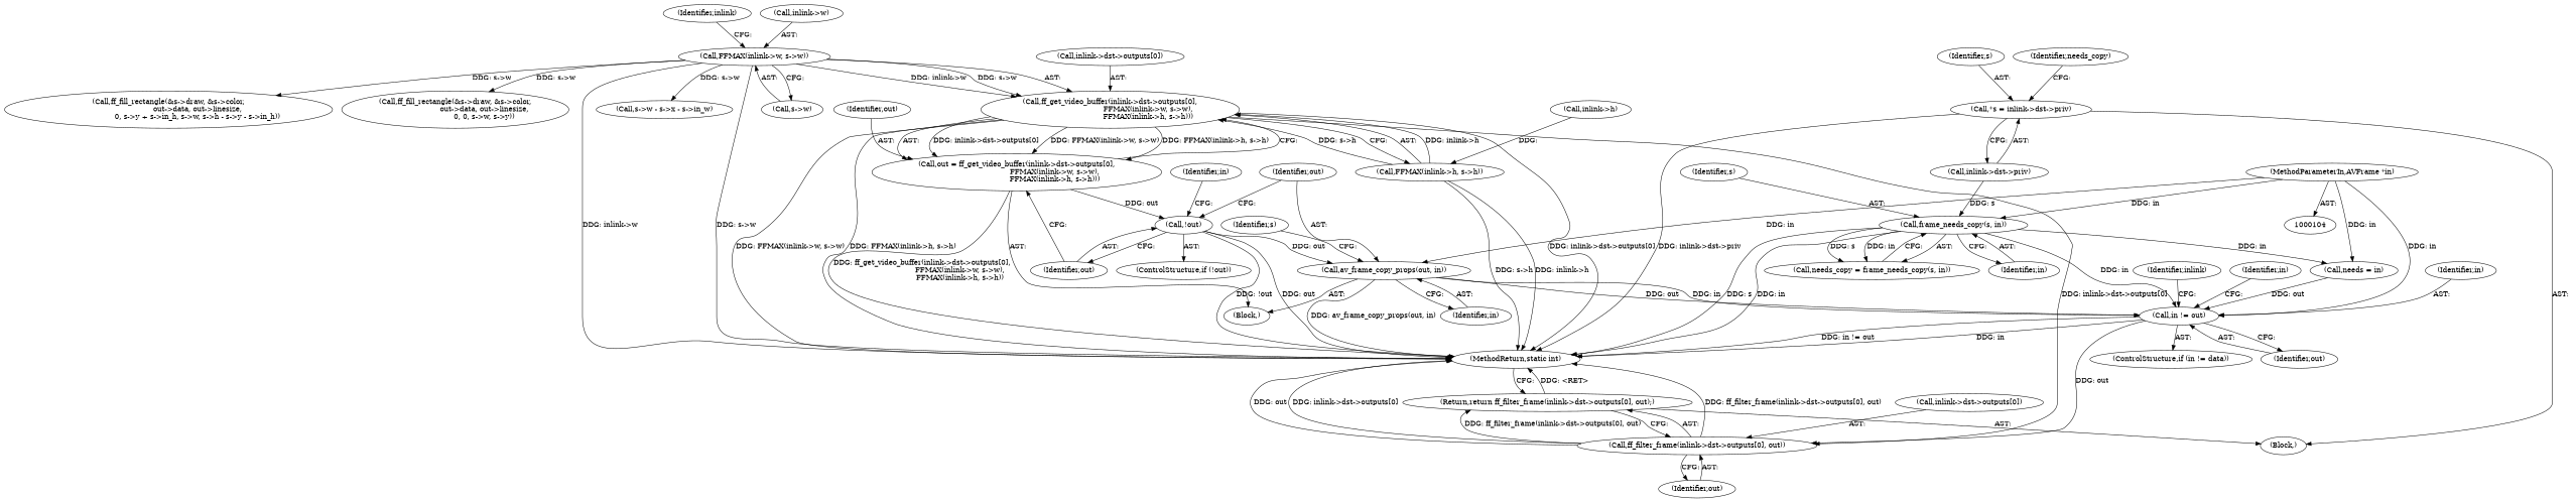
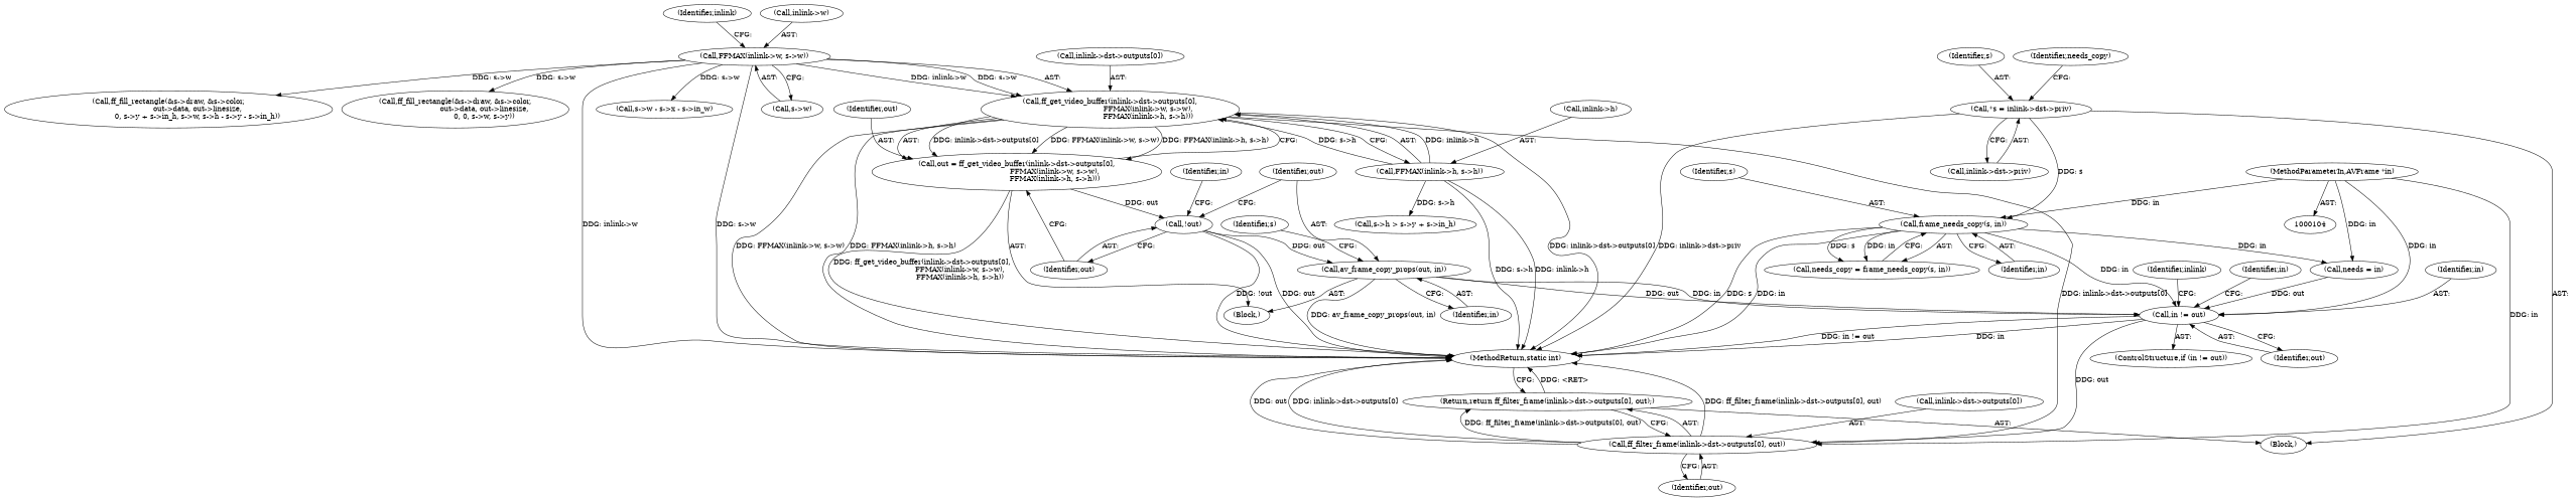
  digraph {
    n1 [label="(Call,av_frame_copy_props(out, in))"]
    n2 [label="(Call,in != out)"]
    n3 [label="(Block,)"]
    n4 [label="(MethodReturn,static int)"]
    n5 [label="(Identifier,in)"]
    n6 [label="(Call,ff_filter_frame(inlink->dst->outputs[0], out))"]
-   n7 [label="(ControlStructure,if (in != data))"]
+   n7 [label="(ControlStructure,if (in != out))"]
    n8 [label="(Identifier,out)"]
    n9 [label="(Return,return ff_filter_frame(inlink->dst->outputs[0], out);)"]
    n10 [label="(Call,!out)"]
-   n11 [label="(ControlStructure,if (!out))"]
    n12 [label="(Identifier,out)"]
    n13 [label="(Call,out = ff_get_video_buffer(inlink->dst->outputs[0],\n                                  FFMAX(inlink->w, s->w),\n                                  FFMAX(inlink->h, s->h)))"]
    n14 [label="(Call,ff_get_video_buffer(inlink->dst->outputs[0],\n                                  FFMAX(inlink->w, s->w),\n                                  FFMAX(inlink->h, s->h)))"]
    n15 [label="(Call,FFMAX(inlink->h, s->h))"]
+   n16 [label="(Call,s->h > s->y + s->in_h)"]
    n17 [label="(Identifier,out)"]
    n18 [label="(Call,FFMAX(inlink->w, s->w))"]
    n19 [label="(Call,ff_fill_rectangle(&s->draw, &s->color,\n                          out->data, out->linesize,\n                          0, 0, s->w, s->y))"]
    n20 [label="(Call,ff_fill_rectangle(&s->draw, &s->color,\n                          out->data, out->linesize,\n                          0, s->y + s->in_h, s->w, s->h - s->y - s->in_h))"]
    n21 [label="(Call,s->w)"]
    n22 [label="(Call,s->w - s->x - s->in_w)"]
    n23 [label="(Call,frame_needs_copy(s, in))"]
    n24 [label="(Identifier,in)"]
    n25 [label="(Call,needs = in)"]
    n26 [label="(Call,needs_copy = frame_needs_copy(s, in))"]
    n27 [label="(Call,*s = inlink->dst->priv)"]
    n28 [label="(Block,)"]
    n29 [label="(Call,inlink->dst->priv)"]
    n30 [label="(MethodParameterIn,AVFrame *in)"]
    1000104
    n32 [label="(Identifier,in)"]
    n33 [label="(Call,inlink->h)"]
    n34 [label="(Identifier,s)"]
    n35 [label="(Identifier,inlink)"]
    n36 [label="(Identifier,in)"]
    n37 [label="(Identifier,out)"]
    n38 [label="(Identifier,s)"]
    n39 [label="(Identifier,needs_copy)"]
    n40 [label="(Identifier,in)"]
    n41 [label="(Call,inlink->dst->outputs[0])"]
    n42 [label="(Identifier,s)"]
    n43 [label="(Identifier,inlink)"]
    n44 [label="(Call,inlink->w)"]
    n45 [label="(Identifier,out)"]
    n46 [label="(Call,inlink->dst->outputs[0])"]
    n1 -> n2 [label="DDG: in"]
    n1 -> n2 [label="DDG: out"]
    n1 -> n3 [label="AST: "]
    n1 -> n4 [label="DDG: av_frame_copy_props(out, in)"]
    n1 -> n5 [label="CFG: "]
    n2 -> n4 [label="DDG: in"]
    n2 -> n4 [label="DDG: in != out"]
    n2 -> n6 [label="DDG: out"]
    n2 -> n7 [label="AST: "]
    n2 -> n8 [label="CFG: "]
    n4 -> n9 [label="CFG: "]
    n5 -> n1 [label="AST: "]
    n6 -> n4 [label="DDG: ff_filter_frame(inlink->dst->outputs[0], out)"]
    n6 -> n4 [label="DDG: inlink->dst->outputs[0]"]
    n6 -> n4 [label="DDG: out"]
    n6 -> n9 [label="AST: "]
    n6 -> n9 [label="DDG: ff_filter_frame(inlink->dst->outputs[0], out)"]
    n6 -> n17 [label="CFG: "]
    n8 -> n2 [label="AST: "]
    n9 -> n4 [label="DDG: <RET>"]
    n9 -> n6 [label="CFG: "]
    n9 -> n28 [label="AST: "]
    n10 -> n1 [label="DDG: out"]
    n10 -> n4 [label="DDG: !out"]
    n10 -> n4 [label="DDG: out"]
-   n10 -> n11 [label="AST: "]
    n10 -> n12 [label="CFG: "]
    n12 -> n10 [label="AST: "]
    n12 -> n13 [label="CFG: "]
    n13 -> n3 [label="AST: "]
    n13 -> n4 [label="DDG: ff_get_video_buffer(inlink->dst->outputs[0],\n                                  FFMAX(inlink->w, s->w),\n                                  FFMAX(inlink->h, s->h))"]
    n13 -> n10 [label="DDG: out"]
    n13 -> n14 [label="CFG: "]
    n14 -> n4 [label="DDG: FFMAX(inlink->w, s->w)"]
    n14 -> n4 [label="DDG: FFMAX(inlink->h, s->h)"]
    n14 -> n4 [label="DDG: inlink->dst->outputs[0]"]
    n14 -> n6 [label="DDG: inlink->dst->outputs[0]"]
    n14 -> n13 [label="AST: "]
    n14 -> n13 [label="DDG: inlink->dst->outputs[0]"]
    n14 -> n13 [label="DDG: FFMAX(inlink->w, s->w)"]
    n14 -> n13 [label="DDG: FFMAX(inlink->h, s->h)"]
    n14 -> n15 [label="CFG: "]
    n15 -> n4 [label="DDG: s->h"]
    n15 -> n4 [label="DDG: inlink->h"]
    n15 -> n14 [label="AST: "]
    n15 -> n14 [label="DDG: inlink->h"]
    n15 -> n14 [label="DDG: s->h"]
+   n15 -> n16 [label="DDG: s->h"]
    n17 -> n6 [label="AST: "]
    n18 -> n4 [label="DDG: inlink->w"]
    n18 -> n4 [label="DDG: s->w"]
    n18 -> n14 [label="AST: "]
    n18 -> n14 [label="DDG: inlink->w"]
    n18 -> n14 [label="DDG: s->w"]
    n18 -> n19 [label="DDG: s->w"]
    n18 -> n20 [label="DDG: s->w"]
    n18 -> n21 [label="CFG: "]
    n18 -> n22 [label="DDG: s->w"]
    n21 -> n18 [label="AST: "]
    n23 -> n2 [label="DDG: in"]
    n23 -> n4 [label="DDG: s"]
    n23 -> n4 [label="DDG: in"]
    n23 -> n24 [label="CFG: "]
    n23 -> n25 [label="DDG: in"]
    n23 -> n26 [label="AST: "]
    n23 -> n26 [label="DDG: s"]
    n23 -> n26 [label="DDG: in"]
    n24 -> n23 [label="AST: "]
    n25 -> n2 [label="DDG: out"]
    n26 -> n23 [label="CFG: "]
    n27 -> n4 [label="DDG: inlink->dst->priv"]
-   n29 -> n23 [label="DDG: s"]
+   n27 -> n23 [label="DDG: s"]
    n27 -> n28 [label="AST: "]
    n27 -> n29 [label="CFG: "]
    n29 -> n27 [label="AST: "]
-   n30 -> n1 [label="DDG: in"]
+   n30 -> n6 [label="DDG: in"]
    n30 -> n2 [label="DDG: in"]
    n30 -> n23 [label="DDG: in"]
    n30 -> n25 [label="DDG: in"]
    n30 -> 1000104 [label="AST: "]
    n32 -> n2 [label="CFG: "]
-   n33 -> n15 [label="DDG: "]
+   n33 -> n15 [label="AST: "]
    n34 -> n1 [label="CFG: "]
    n35 -> n18 [label="CFG: "]
    n36 -> n2 [label="AST: "]
    n37 -> n1 [label="AST: "]
    n37 -> n10 [label="CFG: "]
    n38 -> n27 [label="AST: "]
    n39 -> n27 [label="CFG: "]
    n40 -> n10 [label="CFG: "]
    n41 -> n6 [label="AST: "]
    n42 -> n23 [label="AST: "]
    n43 -> n2 [label="CFG: "]
    n44 -> n18 [label="AST: "]
    n45 -> n13 [label="AST: "]
    n46 -> n14 [label="AST: "]
  }
